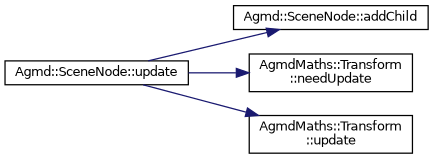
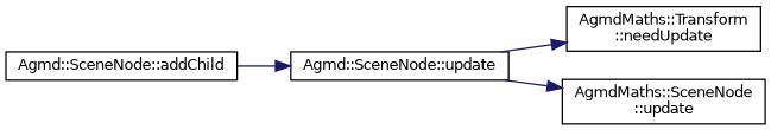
  digraph {
    rankdir=LR
    node [color=black fillcolor=white fontname=Helvetica fontsize=10 shape=record style=filled]
    edge [color=midnightblue fontname=Helvetica fontsize=10 labelfontname=Helvetica labelfontsize=10 style=solid]
    n1 [height=0.2 label="Agmd::SceneNode::addChild" width=0.4]
    n2 [height=0.2 label="Agmd::SceneNode::update" width=0.4]
    n3 [height=0.2 label="AgmdMaths::Transform\l::needUpdate" width=0.4]
-   n4 [height=0.2 label="AgmdMaths::Transform\l::update" width=0.4]
-   n2 -> n1
+   n4 [height=0.2 label="AgmdMaths::SceneNode\l::update" width=0.4]
+   n1 -> n2
    n2 -> n3
    n2 -> n4
  }
